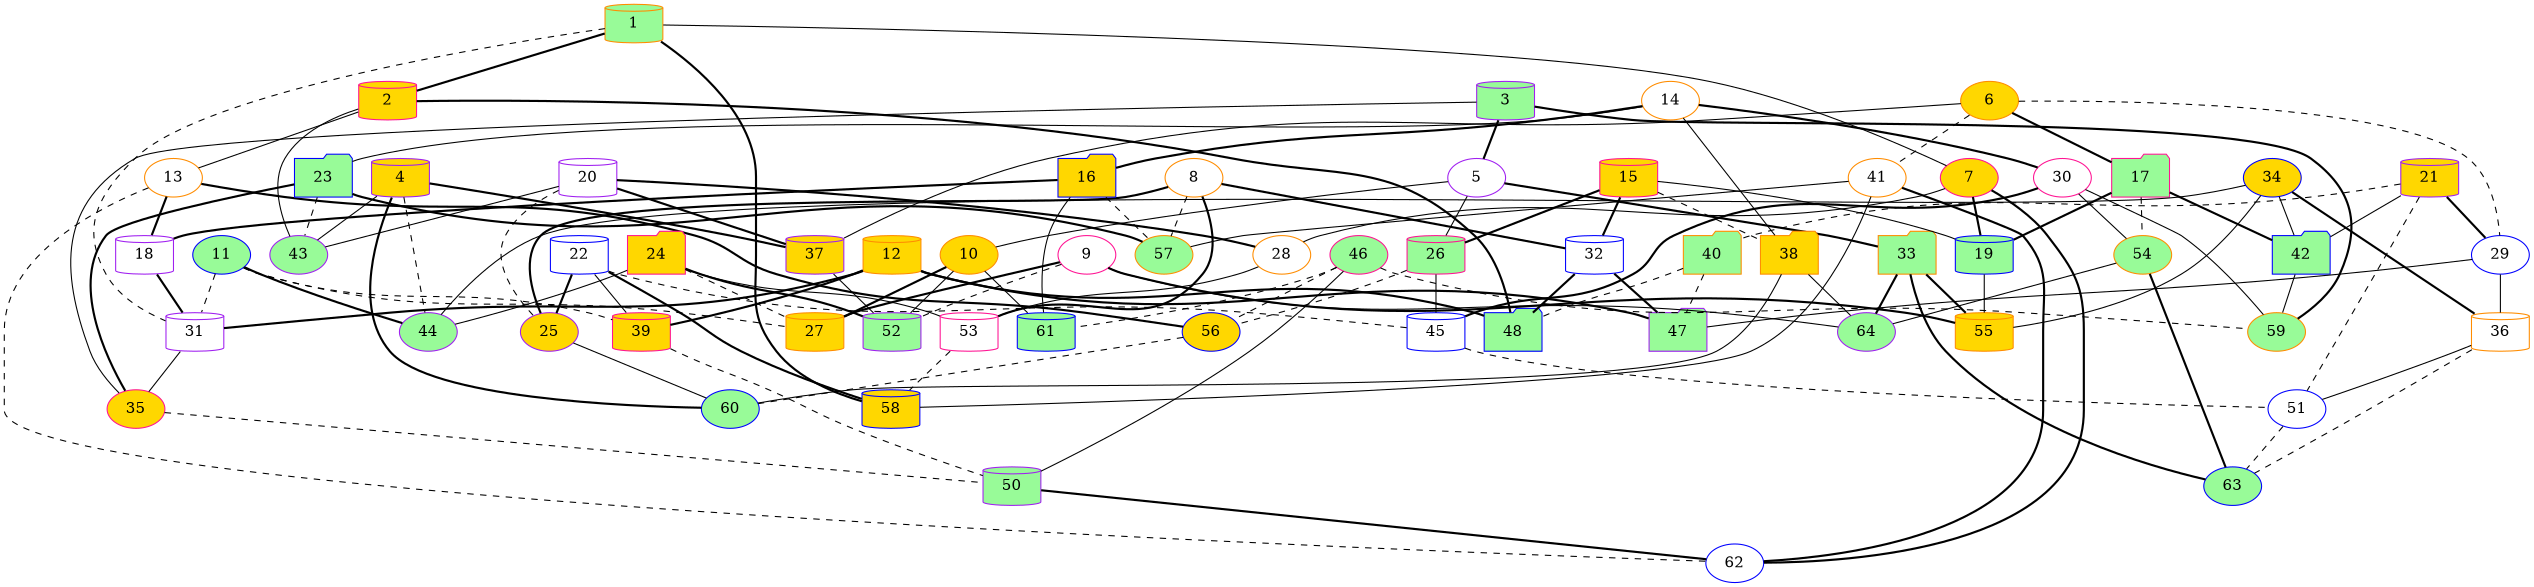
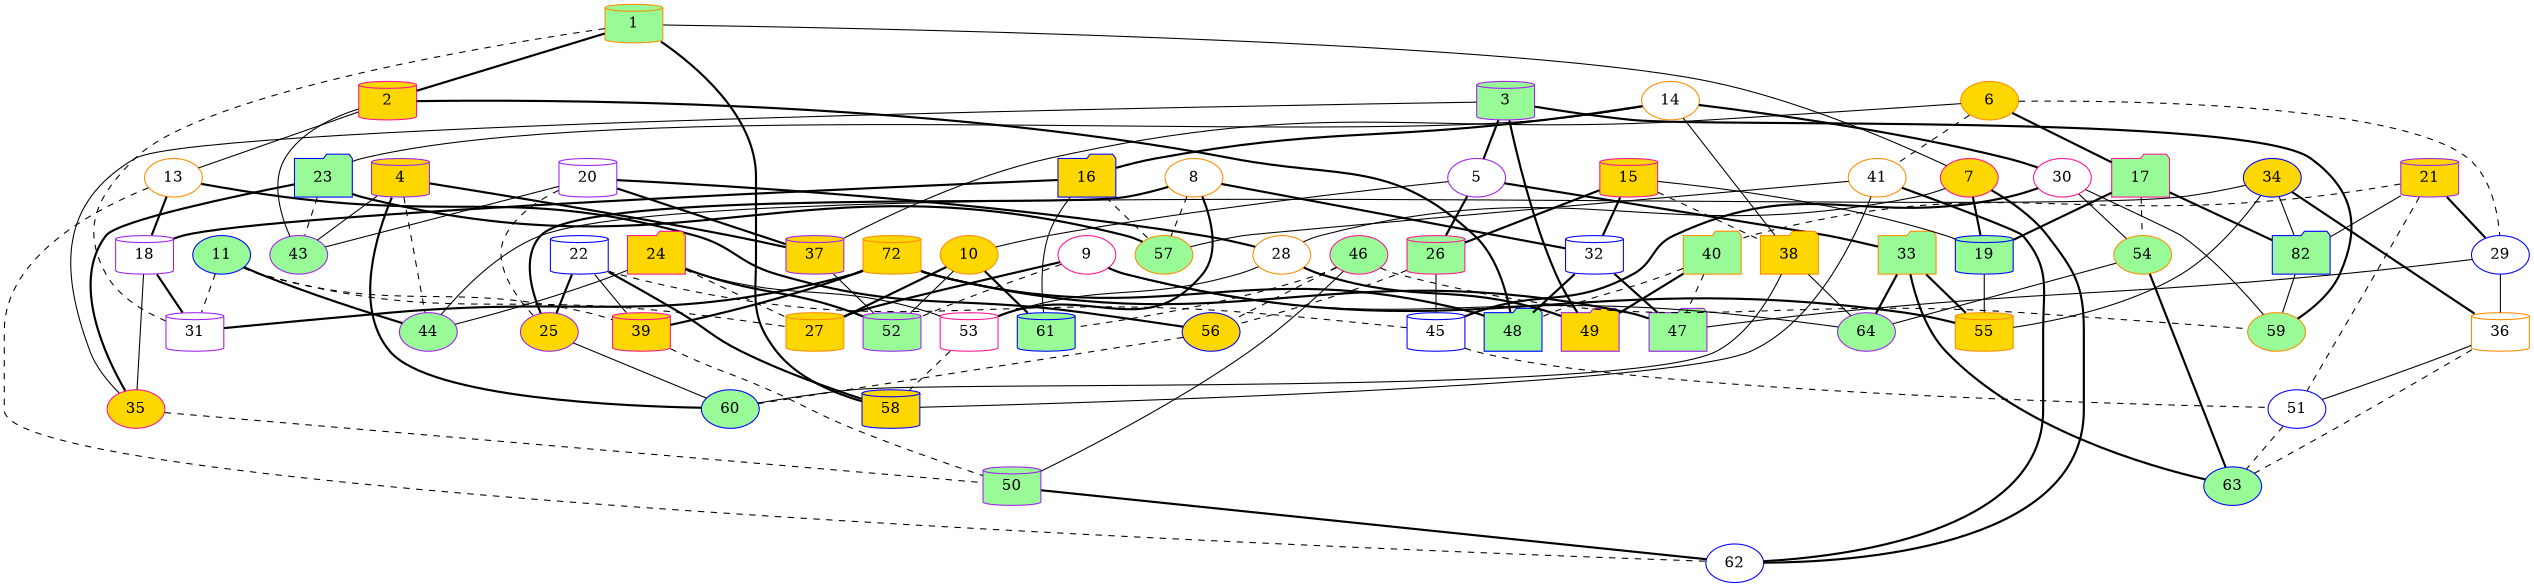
  graph {
    node [color=darkorange fillcolor=palegreen shape=ellipse style=filled]
    edge [style=bold]
    1 [shape=cylinder]
    2 [color=deeppink fillcolor=gold shape=cylinder]
    7 [color=deeppink fillcolor=gold]
    31 [color=purple fillcolor=white shape=cylinder]
    58 [color=blue fillcolor=gold shape=cylinder]
    13 [fillcolor=white]
    43 [color=purple]
    48 [color=blue shape=folder]
    19 [color=blue shape=cylinder]
    28 [fillcolor=white]
    62 [color=blue fillcolor=white]
    18 [color=purple fillcolor=white shape=cylinder]
    56 [color=blue fillcolor=gold]
    3 [color=purple shape=cylinder]
    5 [color=purple fillcolor=white]
    35 [color=deeppink fillcolor=gold]
+   49 [color=purple fillcolor=gold shape=folder]
    59
    10 [fillcolor=gold]
    26 [color=deeppink shape=cylinder]
    33 [shape=folder]
    50 [color=purple shape=cylinder]
    4 [color=purple fillcolor=gold shape=cylinder]
    37 [color=purple fillcolor=gold shape=cylinder]
    44 [color=purple]
    60 [color=blue]
    52 [color=purple shape=cylinder]
    27 [fillcolor=gold shape=cylinder]
    61 [color=blue shape=cylinder]
    45 [color=blue fillcolor=white shape=cylinder]
    55 [fillcolor=gold shape=cylinder]
    64 [color=purple]
    63 [color=blue]
    6 [fillcolor=gold]
    17 [color=deeppink shape=folder]
    29 [color=blue fillcolor=white]
    41 [fillcolor=white]
-   42 [color=blue shape=folder]
+   42 [color=blue shape=folder label=82]
    54
    47 [color=purple shape=folder]
    36 [fillcolor=white shape=cylinder]
    57
    53 [color=deeppink fillcolor=white shape=cylinder]
    8 [fillcolor=white]
    25 [color=purple fillcolor=gold]
    32 [color=blue fillcolor=white shape=cylinder]
    9 [color=deeppink fillcolor=white]
    11 [color=blue]
    39 [color=deeppink fillcolor=gold shape=cylinder]
-   12 [fillcolor=gold shape=cylinder]
+   12 [fillcolor=gold shape=cylinder label=72]
    14 [fillcolor=white]
    16 [color=blue fillcolor=gold shape=folder]
    23 [color=blue shape=folder]
    30 [color=deeppink fillcolor=white]
    38 [fillcolor=gold shape=folder]
    15 [color=deeppink fillcolor=gold shape=cylinder]
    20 [color=purple fillcolor=white shape=cylinder]
    21 [color=purple fillcolor=gold shape=cylinder]
    40 [shape=folder]
    51 [color=blue fillcolor=white]
    22 [color=blue fillcolor=white shape=cylinder]
    24 [color=deeppink fillcolor=gold shape=folder]
    34 [color=blue fillcolor=gold]
    46 [color=deeppink]
    1 -- 2
    1 -- 7 [style=solid]
    1 -- 31 [style=dashed]
    1 -- 58
    2 -- 13 [style=solid]
    2 -- 43 [style=solid]
    2 -- 48
    7 -- 19
    7 -- 28 [style=solid]
    7 -- 62
    13 -- 62 [style=dashed]
    13 -- 18
    13 -- 56
    19 -- 55 [style=solid]
+   28 -- 49
    28 -- 53 [style=solid]
    18 -- 31
-   31 -- 35 [style=solid]
+   18 -- 35 [style=solid]
    56 -- 60 [style=dashed]
    3 -- 5
    3 -- 35 [style=solid]
+   3 -- 49
    3 -- 59
    5 -- 10 [style=solid]
-   5 -- 26 [style=solid]
+   5 -- 26
    5 -- 33
    35 -- 50 [style=dashed]
    10 -- 52 [style=solid]
    10 -- 27
-   10 -- 61 [style=solid]
+   10 -- 61
    26 -- 56 [style=dashed]
    26 -- 45 [style=solid]
    33 -- 55
    33 -- 64
    33 -- 63
    50 -- 62
    4 -- 43 [style=solid]
    4 -- 37
    4 -- 44 [style=dashed]
    4 -- 60
    37 -- 52 [style=solid]
    45 -- 51 [style=dashed]
    6 -- 37 [style=solid]
    6 -- 17
    6 -- 29 [style=dashed]
    6 -- 41 [style=dashed]
    17 -- 19
    17 -- 42
    17 -- 54 [style=dashed]
    29 -- 47 [style=solid]
    29 -- 36 [style=solid]
    41 -- 58 [style=solid]
    41 -- 62
    41 -- 57 [style=solid]
    42 -- 59 [style=solid]
    54 -- 64 [style=solid]
    54 -- 63
    36 -- 63 [style=dashed]
    36 -- 51 [style=solid]
    53 -- 58 [style=dashed]
    8 -- 57 [style=dashed]
    8 -- 53
    8 -- 25
    8 -- 32
    25 -- 60 [style=solid]
    32 -- 48
    32 -- 47
    9 -- 52 [style=dashed]
    9 -- 27
    9 -- 55
    9 -- 64 [style=solid]
    11 -- 31 [style=dashed]
    11 -- 44
    11 -- 27 [style=dashed]
    11 -- 39 [style=dashed]
    39 -- 50 [style=dashed]
    12 -- 31
    12 -- 48
    12 -- 47
    12 -- 39
    14 -- 16
    14 -- 23 [style=solid]
    14 -- 30
    14 -- 38 [style=solid]
    16 -- 18
    16 -- 61 [style=solid]
    16 -- 57 [style=dashed]
    23 -- 43 [style=dashed]
    23 -- 35
    23 -- 57
    30 -- 59 [style=solid]
    30 -- 45
    30 -- 54 [style=solid]
    38 -- 60 [style=solid]
    38 -- 64 [style=solid]
    15 -- 19 [style=solid]
    15 -- 26
    15 -- 32
    15 -- 38 [style=dashed]
    20 -- 43 [style=solid]
    20 -- 28
    20 -- 37
    20 -- 25 [style=dashed]
    21 -- 29
    21 -- 42 [style=solid]
    21 -- 40 [style=dashed]
    21 -- 51 [style=dashed]
    40 -- 48 [style=dashed]
+   40 -- 49
    40 -- 47 [style=dashed]
    51 -- 63 [style=dashed]
    22 -- 58
    22 -- 45 [style=dashed]
    22 -- 25
    22 -- 39 [style=solid]
    24 -- 44 [style=solid]
    24 -- 52
    24 -- 27 [style=dashed]
    24 -- 53 [style=solid]
    34 -- 44 [style=solid]
    34 -- 55 [style=solid]
    34 -- 42 [style=solid]
    34 -- 36
    46 -- 56 [style=dashed]
    46 -- 59 [style=dashed]
    46 -- 50 [style=solid]
    46 -- 61 [style=dashed]
  }
